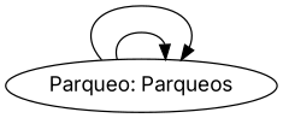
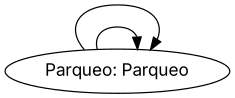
  digraph {
    rankdir=LR
    fontname=Inter
    edge [fontname=Inter]
-   n1 [label="Parqueo: Parqueos" fontname=Inter]
+   n1 [label="Parqueo: Parqueo" fontname=Inter]
    n1 -> n1
    n1 -> n1
  }
